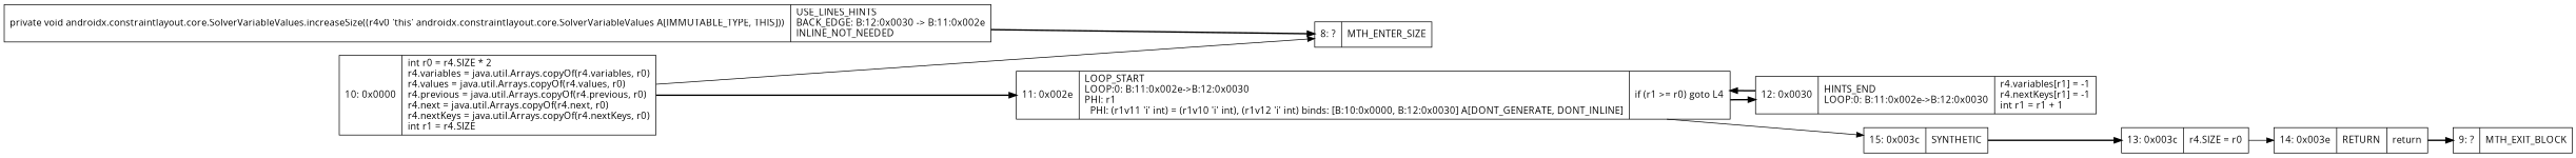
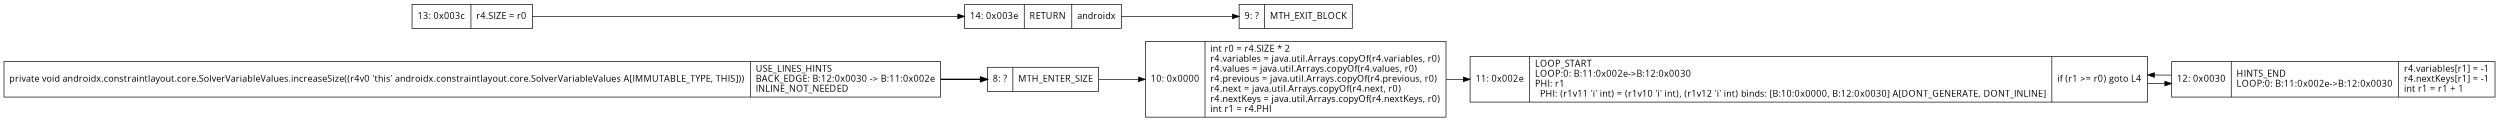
  digraph {
    fontname="Open Sans"
    rankdir=LR
    node [fontname="Open Sans" shape=record]
    edge [fontname="Open Sans" style=solid]
    n1 [label="{8\:\ ?|MTH_ENTER_SIZE\l}"]
-   n2 [label="{10\:\ 0x0000|int r0 = r4.SIZE * 2\lr4.variables = java.util.Arrays.copyOf(r4.variables, r0)\lr4.values = java.util.Arrays.copyOf(r4.values, r0)\lr4.previous = java.util.Arrays.copyOf(r4.previous, r0)\lr4.next = java.util.Arrays.copyOf(r4.next, r0)\lr4.nextKeys = java.util.Arrays.copyOf(r4.nextKeys, r0)\lint r1 = r4.SIZE\l}"]
+   n2 [label="{10\:\ 0x0000|int r0 = r4.SIZE * 2\lr4.variables = java.util.Arrays.copyOf(r4.variables, r0)\lr4.values = java.util.Arrays.copyOf(r4.values, r0)\lr4.previous = java.util.Arrays.copyOf(r4.previous, r0)\lr4.next = java.util.Arrays.copyOf(r4.next, r0)\lr4.nextKeys = java.util.Arrays.copyOf(r4.nextKeys, r0)\lint r1 = r4.PHI\l}"]
    n3 [label="{11\:\ 0x002e|LOOP_START\lLOOP:0: B:11:0x002e\-\>B:12:0x0030\lPHI: r1 \l  PHI: (r1v11 'i' int) = (r1v10 'i' int), (r1v12 'i' int) binds: [B:10:0x0000, B:12:0x0030] A[DONT_GENERATE, DONT_INLINE]\l|if (r1 \>= r0) goto L4\l}"]
    n4 [label="{12\:\ 0x0030|HINTS_END\lLOOP:0: B:11:0x002e\-\>B:12:0x0030\l|r4.variables[r1] = \-1\lr4.nextKeys[r1] = \-1\lint r1 = r1 + 1\l}"]
-   n5 [label="{15\:\ 0x003c|SYNTHETIC\l}"]
    n6 [label="{13\:\ 0x003c|r4.SIZE = r0\l}"]
-   n7 [label="{14\:\ 0x003e|RETURN\l|return\l}"]
+   n7 [label="{14\:\ 0x003e|RETURN\l|androidx\l}"]
    n8 [label="{9\:\ ?|MTH_EXIT_BLOCK\l}"]
    n9 [label="{private void androidx.constraintlayout.core.SolverVariableValues.increaseSize((r4v0 'this' androidx.constraintlayout.core.SolverVariableValues A[IMMUTABLE_TYPE, THIS]))  | USE_LINES_HINTS\lBACK_EDGE: B:12:0x0030 \-\> B:11:0x002e\lINLINE_NOT_NEEDED\l}"]
-   n2 -> n1
-   n2 -> n3 [style=bold]
-   n3 -> n4 [style=bold]
-   n3 -> n5
-   n4 -> n3 [style=bold]
-   n5 -> n6 [style=bold]
+   n1 -> n2
+   n2 -> n3
+   n3 -> n4
+   n4 -> n3
    n6 -> n7
-   n7 -> n8 [style=bold]
+   n7 -> n8
    n9 -> n1 [style=bold]
  }
